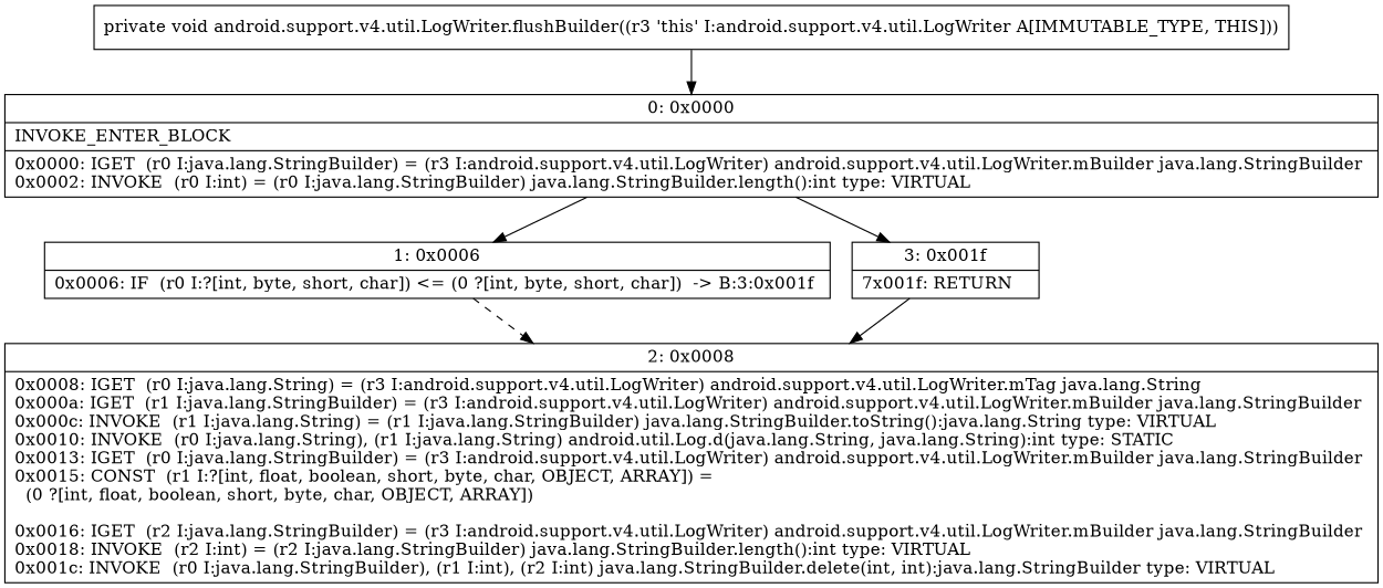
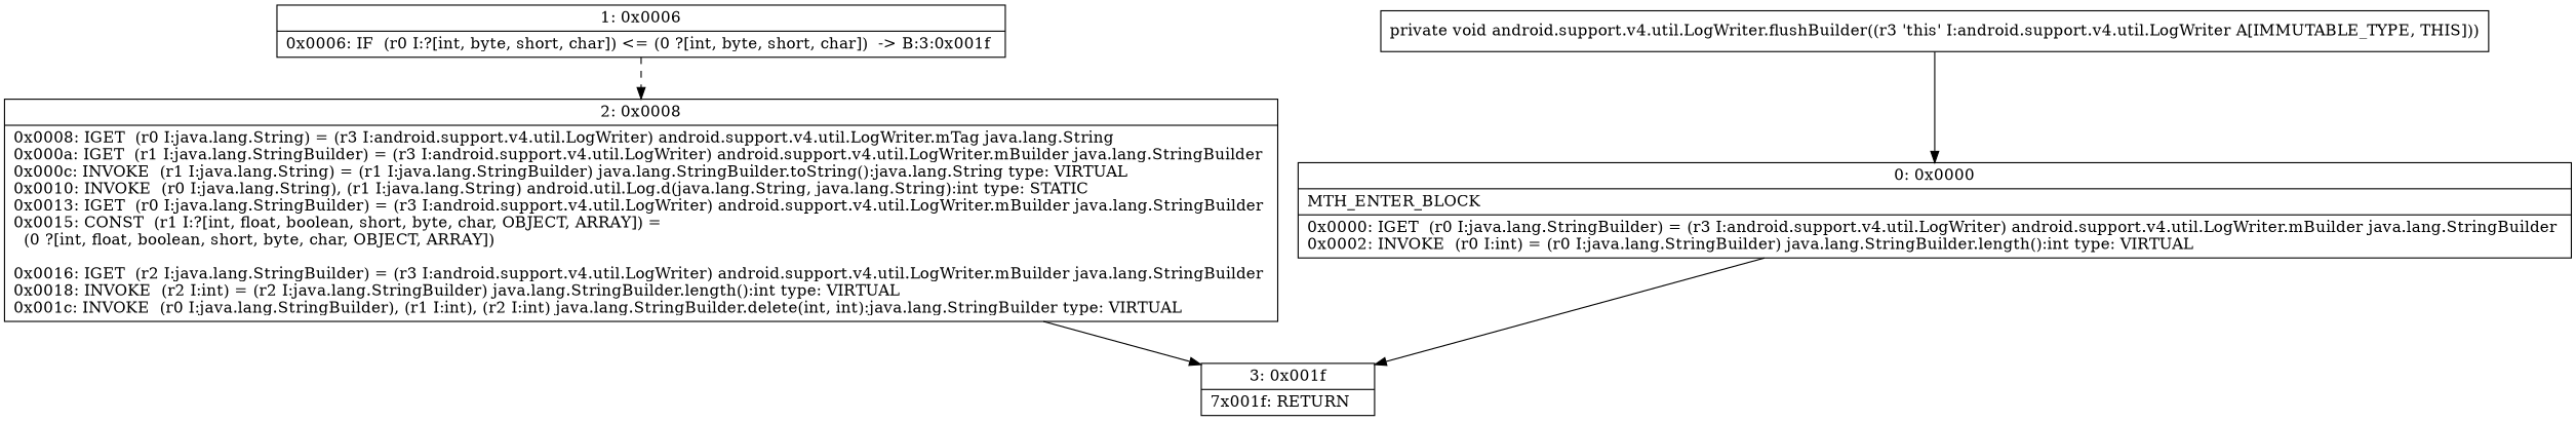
  digraph {
    node [shape=record]
-   n1 [label="{0\:\ 0x0000|INVOKE_ENTER_BLOCK\l|0x0000: IGET  (r0 I:java.lang.StringBuilder) = (r3 I:android.support.v4.util.LogWriter) android.support.v4.util.LogWriter.mBuilder java.lang.StringBuilder \l0x0002: INVOKE  (r0 I:int) = (r0 I:java.lang.StringBuilder) java.lang.StringBuilder.length():int type: VIRTUAL \l}"]
+   n1 [label="{0\:\ 0x0000|MTH_ENTER_BLOCK\l|0x0000: IGET  (r0 I:java.lang.StringBuilder) = (r3 I:android.support.v4.util.LogWriter) android.support.v4.util.LogWriter.mBuilder java.lang.StringBuilder \l0x0002: INVOKE  (r0 I:int) = (r0 I:java.lang.StringBuilder) java.lang.StringBuilder.length():int type: VIRTUAL \l}"]
    n2 [label="{1\:\ 0x0006|0x0006: IF  (r0 I:?[int, byte, short, char]) \<= (0 ?[int, byte, short, char])  \-\> B:3:0x001f \l}"]
    n3 [label="{3\:\ 0x001f|7x001f: RETURN   \l}"]
    n4 [label="{2\:\ 0x0008|0x0008: IGET  (r0 I:java.lang.String) = (r3 I:android.support.v4.util.LogWriter) android.support.v4.util.LogWriter.mTag java.lang.String \l0x000a: IGET  (r1 I:java.lang.StringBuilder) = (r3 I:android.support.v4.util.LogWriter) android.support.v4.util.LogWriter.mBuilder java.lang.StringBuilder \l0x000c: INVOKE  (r1 I:java.lang.String) = (r1 I:java.lang.StringBuilder) java.lang.StringBuilder.toString():java.lang.String type: VIRTUAL \l0x0010: INVOKE  (r0 I:java.lang.String), (r1 I:java.lang.String) android.util.Log.d(java.lang.String, java.lang.String):int type: STATIC \l0x0013: IGET  (r0 I:java.lang.StringBuilder) = (r3 I:android.support.v4.util.LogWriter) android.support.v4.util.LogWriter.mBuilder java.lang.StringBuilder \l0x0015: CONST  (r1 I:?[int, float, boolean, short, byte, char, OBJECT, ARRAY]) = \l  (0 ?[int, float, boolean, short, byte, char, OBJECT, ARRAY])\l \l0x0016: IGET  (r2 I:java.lang.StringBuilder) = (r3 I:android.support.v4.util.LogWriter) android.support.v4.util.LogWriter.mBuilder java.lang.StringBuilder \l0x0018: INVOKE  (r2 I:int) = (r2 I:java.lang.StringBuilder) java.lang.StringBuilder.length():int type: VIRTUAL \l0x001c: INVOKE  (r0 I:java.lang.StringBuilder), (r1 I:int), (r2 I:int) java.lang.StringBuilder.delete(int, int):java.lang.StringBuilder type: VIRTUAL \l}"]
    n5 [label="{private void android.support.v4.util.LogWriter.flushBuilder((r3 'this' I:android.support.v4.util.LogWriter A[IMMUTABLE_TYPE, THIS])) }"]
-   n1 -> n2
    n1 -> n3
    n2 -> n4 [style=dashed]
-   n3 -> n4
+   n4 -> n3
    n5 -> n1
  }
